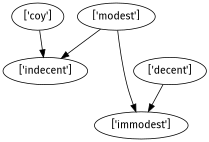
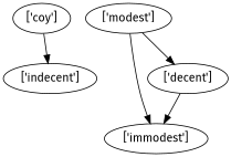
  strict digraph {
    fontname="Fira Sans"
    node [fontname="Fira Sans"]
    edge [fontname="Fira Sans"]
    "['coy']"
    "['indecent']"
    "['modest']"
    "['immodest']"
    "['decent']"
    "['coy']" -> "['indecent']"
-   "['modest']" -> "['indecent']"
+   "['modest']" -> "['decent']"
    "['modest']" -> "['immodest']"
    "['decent']" -> "['immodest']"
  }
